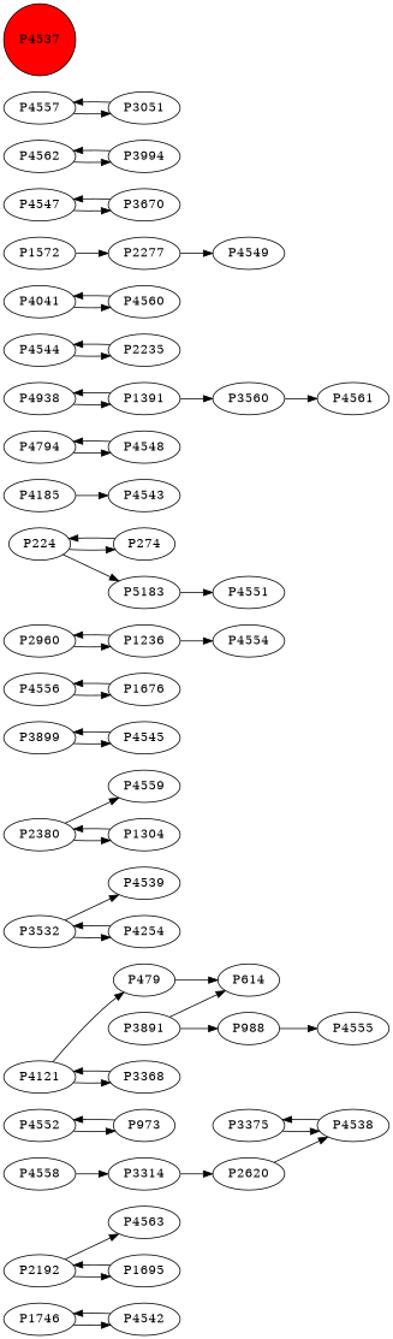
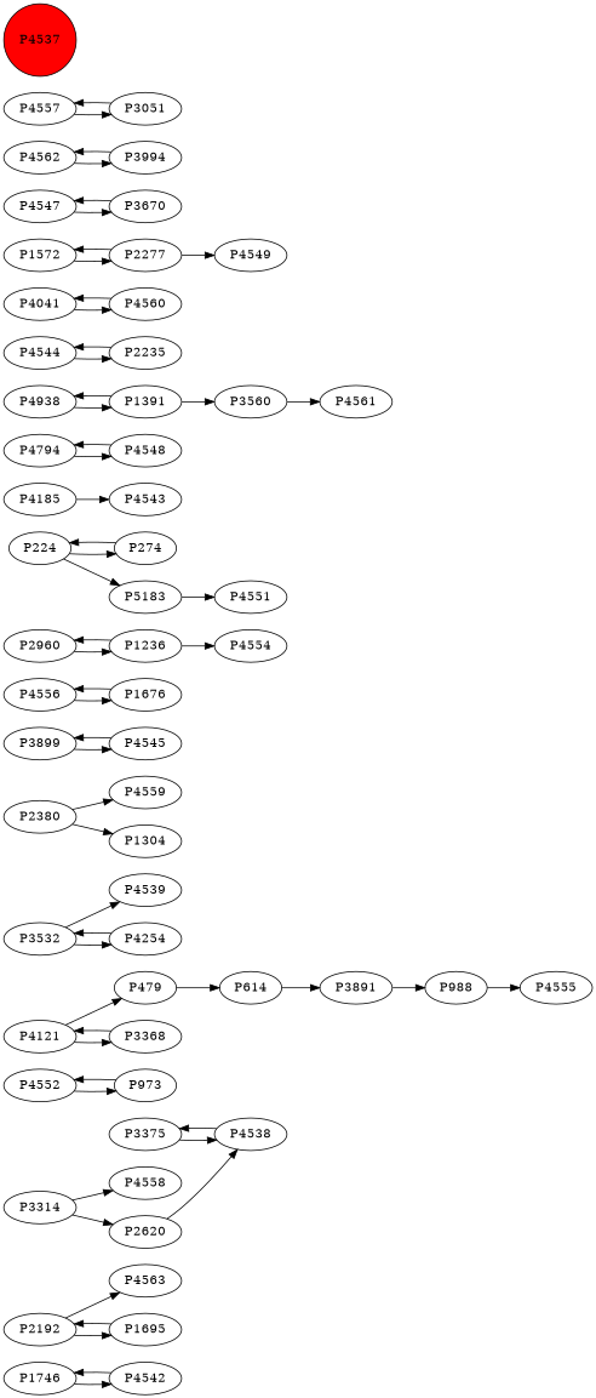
  digraph {
    rankdir=LR
    P1746
    P4542
    P2192
    P4563
    P1695
    P3375
    P4538
    P3314
    P4558
    P2620
    P4552
    P973
    P479
    P614
    P3891
    P988
    P3532
    P4539
    P4254
    P2380
    P4559
    P1304
    P3899
    P4545
    P4556
    P1676
    P2960
    P1236
    P4554
    P5183
    P4551
    P4185
    P4543
    P4555
    P274
    P224
    P4794
    P4548
    P4938
    P1391
    P3560
    P4561
    P4544
    P2235
    P4041
    P4560
    P1572
    P2277
    P4549
    P4547
    P3670
    P4562
    P3994
    P4121
    P3368
    P4557
    P3051
    P4537 [fillcolor=red shape=circle style=filled]
    P1746 -> P4542
    P4542 -> P1746
    P2192 -> P4563
    P2192 -> P1695
    P1695 -> P2192
    P3375 -> P4538
    P4538 -> P3375
-   P4558 -> P3314
+   P3314 -> P4558
    P3314 -> P2620
    P2620 -> P4538
    P4552 -> P973
    P973 -> P4552
    P479 -> P614
-   P3891 -> P614
+   P614 -> P3891
    P3891 -> P988
    P988 -> P4555
    P3532 -> P4539
    P3532 -> P4254
    P4254 -> P3532
    P2380 -> P4559
    P2380 -> P1304
-   P1304 -> P2380
    P3899 -> P4545
    P4545 -> P3899
    P4556 -> P1676
    P1676 -> P4556
    P2960 -> P1236
    P1236 -> P2960
    P1236 -> P4554
    P5183 -> P4551
    P4185 -> P4543
    P274 -> P224
    P224 -> P5183
    P224 -> P274
    P4794 -> P4548
    P4548 -> P4794
    P4938 -> P1391
    P1391 -> P4938
    P1391 -> P3560
    P3560 -> P4561
    P4544 -> P2235
    P2235 -> P4544
    P4041 -> P4560
    P4560 -> P4041
    P1572 -> P2277
+   P2277 -> P1572
    P2277 -> P4549
    P4547 -> P3670
    P3670 -> P4547
    P4562 -> P3994
    P3994 -> P4562
    P4121 -> P479
    P4121 -> P3368
    P3368 -> P4121
    P4557 -> P3051
    P3051 -> P4557
  }
